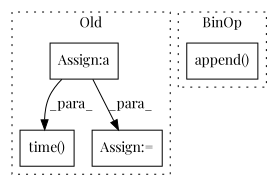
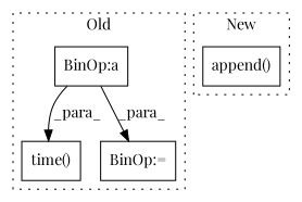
  digraph {
    fontname="Playfair Display"
    node [a=75 fontname="Playfair Display" l=3 shape=box]
    edge [fontname="Playfair Display"]
    n1 [l=11 label="time()" s=2642]
-   n2 [a=68 label="Assign:=" s=2706]
-   n3 [a=82 label="Assign:a" s=2777]
+   n2 [a=68 label="BinOp:=" s=2706]
+   n3 [a=82 label="BinOp:a" s=2777]
    n4 [l="18,1" label="append()" s="2133,2154"]
    subgraph cluster_1 {
      label=Old
      style=dotted
      n1
      n2
      n3
    }
    subgraph cluster_2 {
-     label=BinOp
+     label=New
      style=dotted
      n4
    }
    n3 -> n1 [label=_para_]
    n3 -> n2 [label=_para_]
  }
